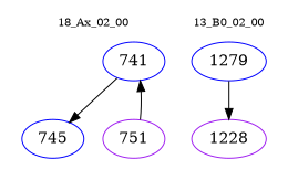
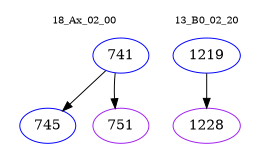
  digraph {
    node [color=blue]
    edge [color=black]
    n1 [label=741]
    n2 [label=745]
    n3 [color=purple label=751]
-   n4 [label=1279]
+   n4 [label=1219]
    n5 [color=purple label=1228]
    subgraph cluster_1 {
      color=white
      fontsize=10
      label="18_Ax_02_00"
      n1
      n2
      n3
    }
    subgraph cluster_2 {
      color=white
      fontsize=10
-     label="13_B0_02_00"
+     label="13_B0_02_20"
      n4
      n5
    }
    n1 -> n2
-   n3 -> n1
+   n1 -> n3
    n4 -> n5
  }
